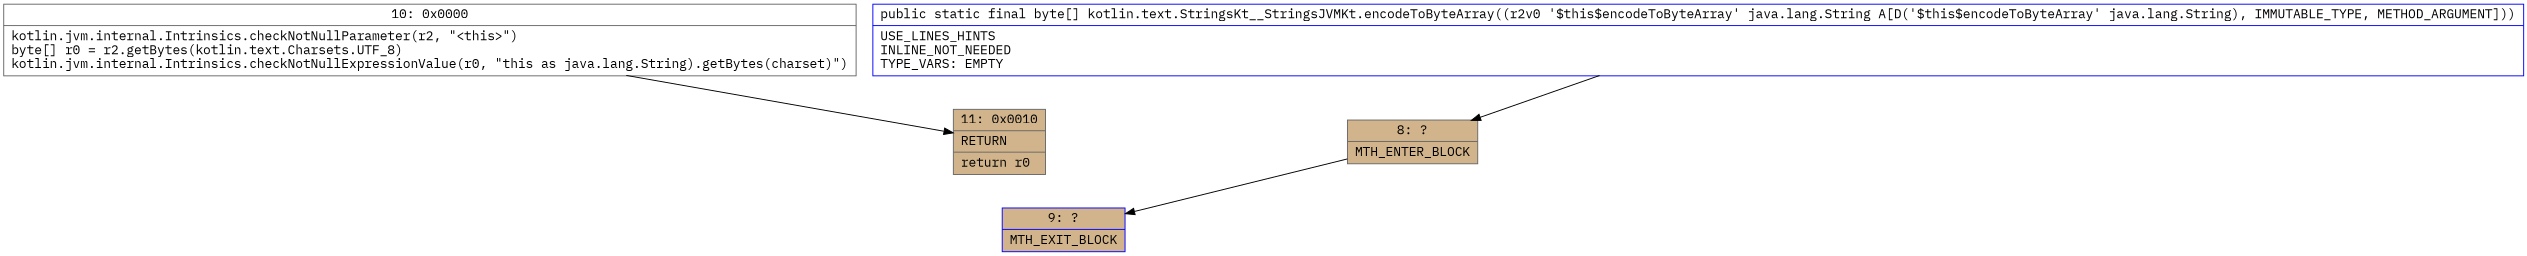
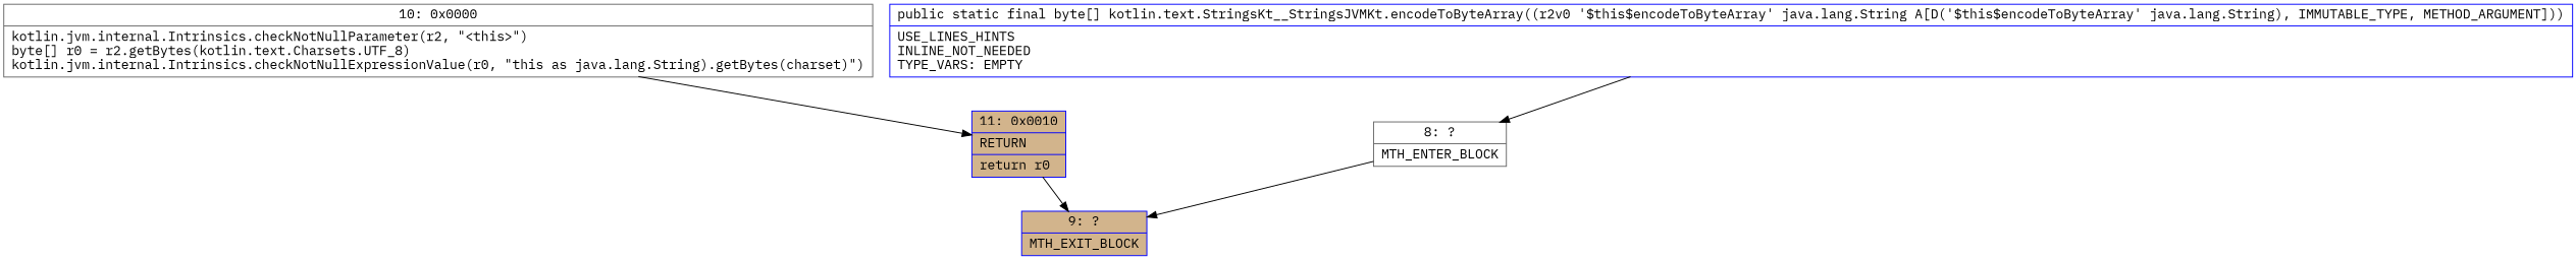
  digraph {
    fontname="IBM Plex Mono"
    node [color=blue fillcolor=tan fontname="IBM Plex Mono" shape=record style=filled]
    edge [fontname="IBM Plex Mono"]
-   n1 [color=gray40 label="{8\:\ ?|MTH_ENTER_BLOCK\l}"]
+   n1 [color=gray40 fillcolor=white label="{8\:\ ?|MTH_ENTER_BLOCK\l}"]
    n2 [label="{9\:\ ?|MTH_EXIT_BLOCK\l}"]
    n3 [color=gray40 fillcolor=white label="{10\:\ 0x0000|kotlin.jvm.internal.Intrinsics.checkNotNullParameter(r2, \"\<this\>\")\lbyte[] r0 = r2.getBytes(kotlin.text.Charsets.UTF_8)\lkotlin.jvm.internal.Intrinsics.checkNotNullExpressionValue(r0, \"this as java.lang.String).getBytes(charset)\")\l}"]
-   n4 [color=gray40 label="{11\:\ 0x0010|RETURN\l|return r0\l}"]
+   n4 [label="{11\:\ 0x0010|RETURN\l|return r0\l}"]
    n5 [fillcolor=white label="{public static final byte[] kotlin.text.StringsKt__StringsJVMKt.encodeToByteArray((r2v0 '$this$encodeToByteArray' java.lang.String A[D('$this$encodeToByteArray' java.lang.String), IMMUTABLE_TYPE, METHOD_ARGUMENT]))  | USE_LINES_HINTS\lINLINE_NOT_NEEDED\lTYPE_VARS: EMPTY\l}"]
    n1 -> n2
    n3 -> n4
+   n4 -> n2
    n5 -> n1
  }
